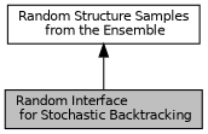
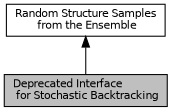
  digraph {
    rankdir=TB
    node [color=black fontname=Helvetica fontsize=10 shape=box]
    n1 [height=0.2 label="Random Structure Samples\l from the Ensemble" width=0.4]
-   n2 [fillcolor=grey75 fontcolor=black height=0.2 label="Random Interface\l for Stochastic Backtracking" style=filled width=0.4]
+   n2 [fillcolor=grey75 fontcolor=black height=0.2 label="Deprecated Interface\l for Stochastic Backtracking" style=filled width=0.4]
    n1 -> n2 [dir=back fontname=Helvetica fontsize=10 labelfontname=Helvetica labelfontsize=10 shape=plaintext style=solid]
  }
